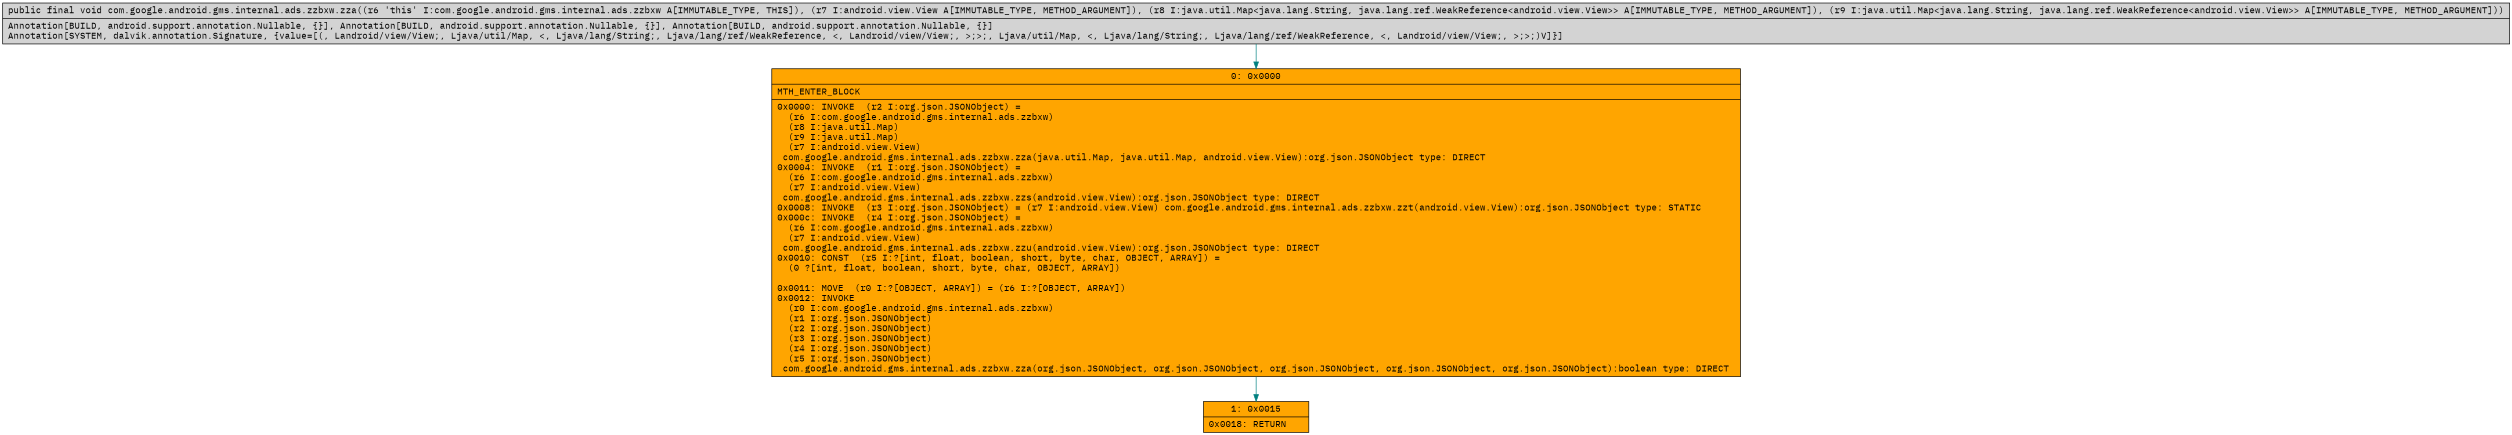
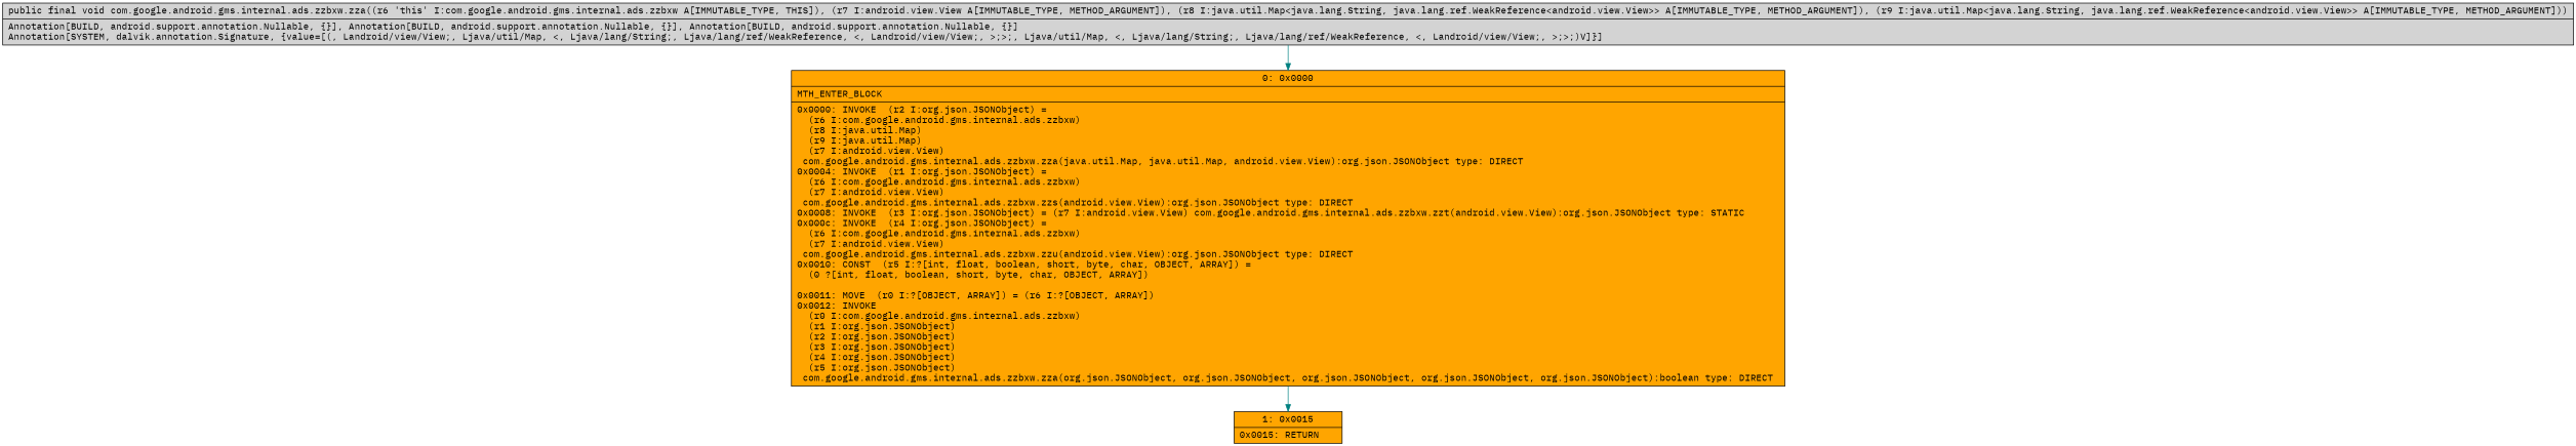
  digraph {
    fontname="IBM Plex Mono"
    node [shape=record style=filled fillcolor=orange fontname="IBM Plex Mono"]
    edge [color=teal fontname="IBM Plex Mono"]
    n1 [label="{0\:\ 0x0000|MTH_ENTER_BLOCK\l|0x0000: INVOKE  (r2 I:org.json.JSONObject) = \l  (r6 I:com.google.android.gms.internal.ads.zzbxw)\l  (r8 I:java.util.Map)\l  (r9 I:java.util.Map)\l  (r7 I:android.view.View)\l com.google.android.gms.internal.ads.zzbxw.zza(java.util.Map, java.util.Map, android.view.View):org.json.JSONObject type: DIRECT \l0x0004: INVOKE  (r1 I:org.json.JSONObject) = \l  (r6 I:com.google.android.gms.internal.ads.zzbxw)\l  (r7 I:android.view.View)\l com.google.android.gms.internal.ads.zzbxw.zzs(android.view.View):org.json.JSONObject type: DIRECT \l0x0008: INVOKE  (r3 I:org.json.JSONObject) = (r7 I:android.view.View) com.google.android.gms.internal.ads.zzbxw.zzt(android.view.View):org.json.JSONObject type: STATIC \l0x000c: INVOKE  (r4 I:org.json.JSONObject) = \l  (r6 I:com.google.android.gms.internal.ads.zzbxw)\l  (r7 I:android.view.View)\l com.google.android.gms.internal.ads.zzbxw.zzu(android.view.View):org.json.JSONObject type: DIRECT \l0x0010: CONST  (r5 I:?[int, float, boolean, short, byte, char, OBJECT, ARRAY]) = \l  (0 ?[int, float, boolean, short, byte, char, OBJECT, ARRAY])\l \l0x0011: MOVE  (r0 I:?[OBJECT, ARRAY]) = (r6 I:?[OBJECT, ARRAY]) \l0x0012: INVOKE  \l  (r0 I:com.google.android.gms.internal.ads.zzbxw)\l  (r1 I:org.json.JSONObject)\l  (r2 I:org.json.JSONObject)\l  (r3 I:org.json.JSONObject)\l  (r4 I:org.json.JSONObject)\l  (r5 I:org.json.JSONObject)\l com.google.android.gms.internal.ads.zzbxw.zza(org.json.JSONObject, org.json.JSONObject, org.json.JSONObject, org.json.JSONObject, org.json.JSONObject):boolean type: DIRECT \l}"]
-   n2 [label="{1\:\ 0x0015|0x0018: RETURN   \l}"]
+   n2 [label="{1\:\ 0x0015|0x0015: RETURN   \l}"]
    n3 [label="{public final void com.google.android.gms.internal.ads.zzbxw.zza((r6 'this' I:com.google.android.gms.internal.ads.zzbxw A[IMMUTABLE_TYPE, THIS]), (r7 I:android.view.View A[IMMUTABLE_TYPE, METHOD_ARGUMENT]), (r8 I:java.util.Map\<java.lang.String, java.lang.ref.WeakReference\<android.view.View\>\> A[IMMUTABLE_TYPE, METHOD_ARGUMENT]), (r9 I:java.util.Map\<java.lang.String, java.lang.ref.WeakReference\<android.view.View\>\> A[IMMUTABLE_TYPE, METHOD_ARGUMENT]))  | Annotation[BUILD, android.support.annotation.Nullable, \{\}], Annotation[BUILD, android.support.annotation.Nullable, \{\}], Annotation[BUILD, android.support.annotation.Nullable, \{\}]\lAnnotation[SYSTEM, dalvik.annotation.Signature, \{value=[(, Landroid\/view\/View;, Ljava\/util\/Map, \<, Ljava\/lang\/String;, Ljava\/lang\/ref\/WeakReference, \<, Landroid\/view\/View;, \>;\>;, Ljava\/util\/Map, \<, Ljava\/lang\/String;, Ljava\/lang\/ref\/WeakReference, \<, Landroid\/view\/View;, \>;\>;)V]\}]\l}" fillcolor=lightgrey]
    n1 -> n2
    n3 -> n1
  }
